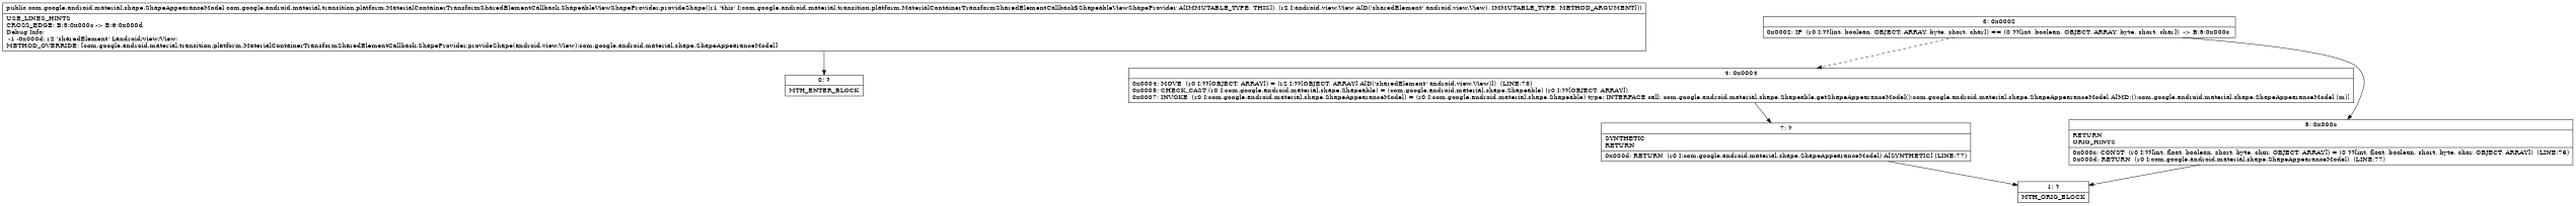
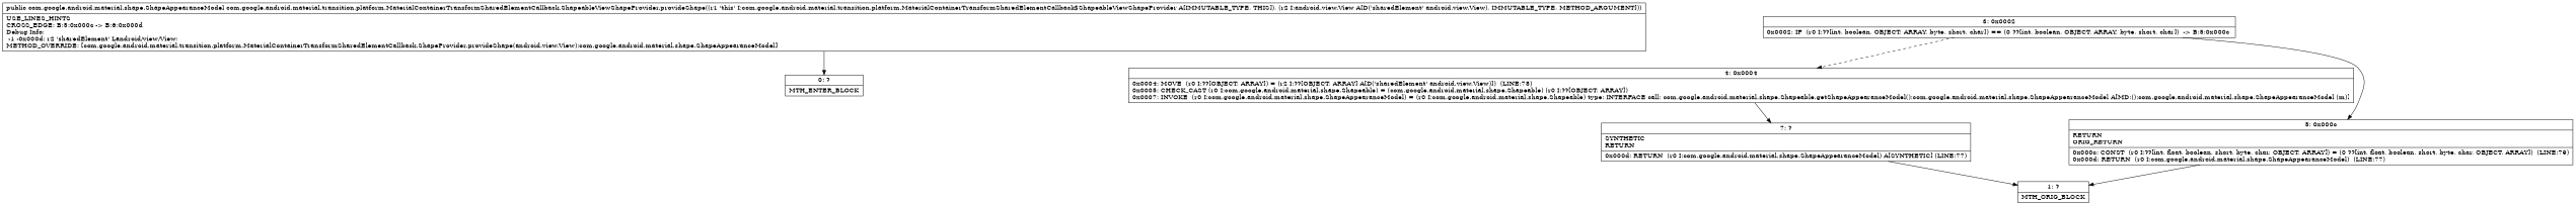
  digraph {
    node [shape=record]
    n1 [label="{0\:\ ?|MTH_ENTER_BLOCK\l}"]
    n2 [label="{3\:\ 0x0002|0x0002: IF  (r0 I:??[int, boolean, OBJECT, ARRAY, byte, short, char]) == (0 ??[int, boolean, OBJECT, ARRAY, byte, short, char])  \-\> B:5:0x000c \l}"]
    n3 [label="{4\:\ 0x0004|0x0004: MOVE  (r0 I:??[OBJECT, ARRAY]) = (r2 I:??[OBJECT, ARRAY] A[D('sharedElement' android.view.View)])  (LINE:78)\l0x0005: CHECK_CAST (r0 I:com.google.android.material.shape.Shapeable) = (com.google.android.material.shape.Shapeable) (r0 I:??[OBJECT, ARRAY]) \l0x0007: INVOKE  (r0 I:com.google.android.material.shape.ShapeAppearanceModel) = (r0 I:com.google.android.material.shape.Shapeable) type: INTERFACE call: com.google.android.material.shape.Shapeable.getShapeAppearanceModel():com.google.android.material.shape.ShapeAppearanceModel A[MD:():com.google.android.material.shape.ShapeAppearanceModel (m)]\l}"]
-   n4 [label="{5\:\ 0x000c|RETURN\lORIG_HINTS\l|0x000c: CONST  (r0 I:??[int, float, boolean, short, byte, char, OBJECT, ARRAY]) = (0 ??[int, float, boolean, short, byte, char, OBJECT, ARRAY])  (LINE:79)\l0x000d: RETURN  (r0 I:com.google.android.material.shape.ShapeAppearanceModel)  (LINE:77)\l}"]
+   n4 [label="{5\:\ 0x000c|RETURN\lORIG_RETURN\l|0x000c: CONST  (r0 I:??[int, float, boolean, short, byte, char, OBJECT, ARRAY]) = (0 ??[int, float, boolean, short, byte, char, OBJECT, ARRAY])  (LINE:79)\l0x000d: RETURN  (r0 I:com.google.android.material.shape.ShapeAppearanceModel)  (LINE:77)\l}"]
    n5 [label="{7\:\ ?|SYNTHETIC\lRETURN\l|0x000d: RETURN  (r0 I:com.google.android.material.shape.ShapeAppearanceModel) A[SYNTHETIC] (LINE:77)\l}"]
    n6 [label="{1\:\ ?|MTH_ORIG_BLOCK\l}"]
    n7 [label="{public com.google.android.material.shape.ShapeAppearanceModel com.google.android.material.transition.platform.MaterialContainerTransformSharedElementCallback.ShapeableViewShapeProvider.provideShape((r1 'this' I:com.google.android.material.transition.platform.MaterialContainerTransformSharedElementCallback$ShapeableViewShapeProvider A[IMMUTABLE_TYPE, THIS]), (r2 I:android.view.View A[D('sharedElement' android.view.View), IMMUTABLE_TYPE, METHOD_ARGUMENT]))  | USE_LINES_HINTS\lCROSS_EDGE: B:5:0x000c \-\> B:6:0x000d\lDebug Info:\l  \-1 \-0x000d: r2 'sharedElement' Landroid\/view\/View;\lMETHOD_OVERRIDE: [com.google.android.material.transition.platform.MaterialContainerTransformSharedElementCallback.ShapeProvider.provideShape(android.view.View):com.google.android.material.shape.ShapeAppearanceModel]\l}"]
    n2 -> n3 [style=dashed]
    n2 -> n4
    n3 -> n5
    n4 -> n6
    n5 -> n6
    n7 -> n1
  }
